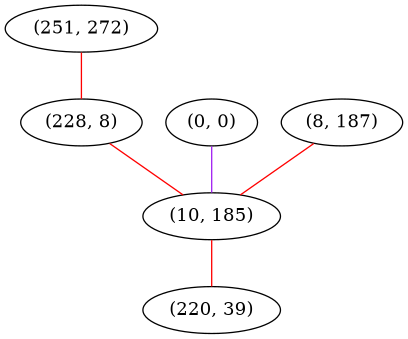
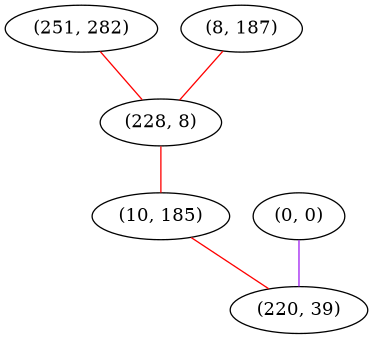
  graph {
    edge [color=red weight=1]
-   "(251, 282)" [label="(251, 272)"]
+   "(251, 282)"
    "(228, 8)"
    "(10, 185)"
    "(220, 39)"
    "(0, 0)"
    n6 [label="(8, 187)"]
    "(251, 282)" -- "(228, 8)"
    "(228, 8)" -- "(10, 185)"
    "(10, 185)" -- "(220, 39)"
-   "(0, 0)" -- "(10, 185)" [color=purple weight=4]
-   n6 -- "(10, 185)"
+   "(0, 0)" -- "(220, 39)" [color=purple weight=4]
+   n6 -- "(228, 8)"
  }
